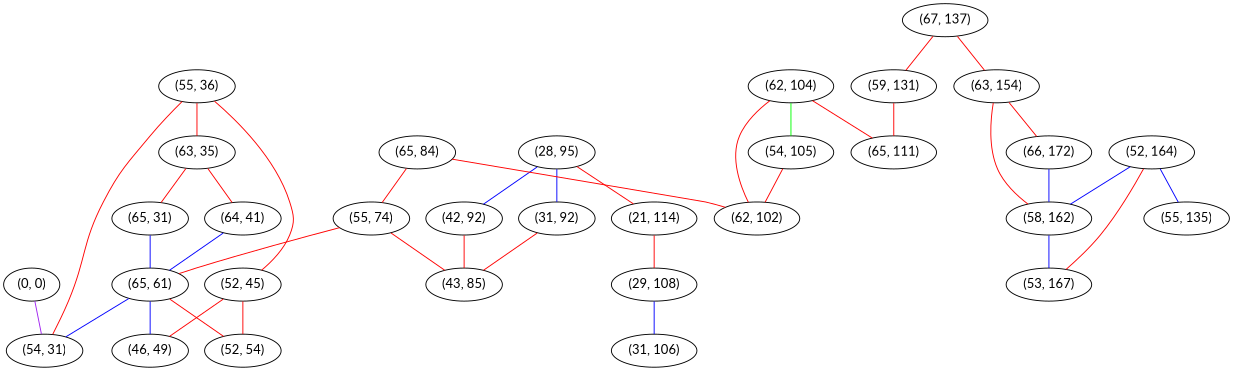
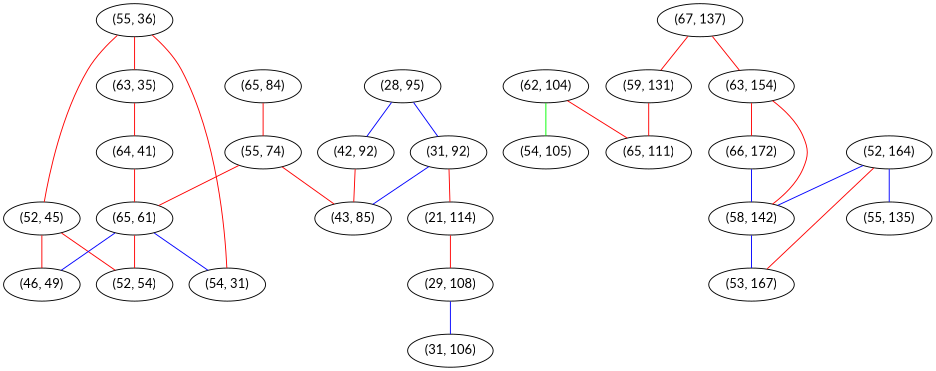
  graph {
    fontname=Lato
    node [fontname=Lato]
    edge [color=red fontname=Lato weight=1]
    "(55, 36)"
    "(63, 35)"
    "(52, 45)"
    "(54, 31)"
    "(64, 41)"
-   "(65, 31)"
    "(46, 49)"
    "(52, 54)"
    "(28, 95)"
    "(42, 92)"
    "(31, 92)"
    "(21, 114)"
    "(43, 85)"
    "(29, 108)"
    "(62, 104)"
    "(54, 105)"
-   "(62, 102)"
    "(65, 111)"
    "(67, 137)"
    "(59, 131)"
    "(63, 154)"
    "(66, 172)"
-   "(58, 162)"
+   "(58, 162)" [label="(58, 142)"]
    "(65, 61)"
    "(65, 84)"
    "(55, 74)"
    "(53, 167)"
    "(52, 164)"
    "(55, 135)"
    "(31, 106)"
-   "(0, 0)"
    "(55, 36)" -- "(63, 35)"
    "(55, 36)" -- "(52, 45)"
    "(55, 36)" -- "(54, 31)"
    "(63, 35)" -- "(64, 41)"
-   "(63, 35)" -- "(65, 31)"
    "(52, 45)" -- "(46, 49)"
    "(52, 45)" -- "(52, 54)"
-   "(64, 41)" -- "(65, 61)" [color=blue weight=3]
-   "(65, 31)" -- "(65, 61)" [color=blue weight=3]
+   "(64, 41)" -- "(65, 61)" [weight=3]
    "(28, 95)" -- "(42, 92)" [color=blue weight=3]
    "(28, 95)" -- "(31, 92)" [color=blue weight=3]
-   "(28, 95)" -- "(21, 114)"
+   "(31, 92)" -- "(21, 114)"
    "(42, 92)" -- "(43, 85)"
-   "(31, 92)" -- "(43, 85)"
+   "(31, 92)" -- "(43, 85)" [color=blue]
    "(21, 114)" -- "(29, 108)"
    "(29, 108)" -- "(31, 106)" [color=blue weight=3]
    "(62, 104)" -- "(54, 105)" [color=green weight=2]
-   "(62, 104)" -- "(62, 102)"
    "(62, 104)" -- "(65, 111)"
-   "(54, 105)" -- "(62, 102)"
    "(67, 137)" -- "(59, 131)"
    "(67, 137)" -- "(63, 154)"
    "(59, 131)" -- "(65, 111)"
    "(63, 154)" -- "(66, 172)"
    "(63, 154)" -- "(58, 162)"
    "(66, 172)" -- "(58, 162)" [color=blue weight=3]
    "(58, 162)" -- "(53, 167)" [color=blue weight=3]
    "(65, 61)" -- "(54, 31)" [color=blue weight=3]
    "(65, 61)" -- "(46, 49)" [color=blue weight=3]
    "(65, 61)" -- "(52, 54)" [weight=3]
-   "(65, 84)" -- "(62, 102)"
    "(65, 84)" -- "(55, 74)"
    "(55, 74)" -- "(43, 85)"
    "(55, 74)" -- "(65, 61)"
    "(52, 164)" -- "(58, 162)" [color=blue weight=3]
    "(52, 164)" -- "(53, 167)"
    "(52, 164)" -- "(55, 135)" [color=blue weight=3]
-   "(0, 0)" -- "(54, 31)" [color=purple weight=4]
  }
